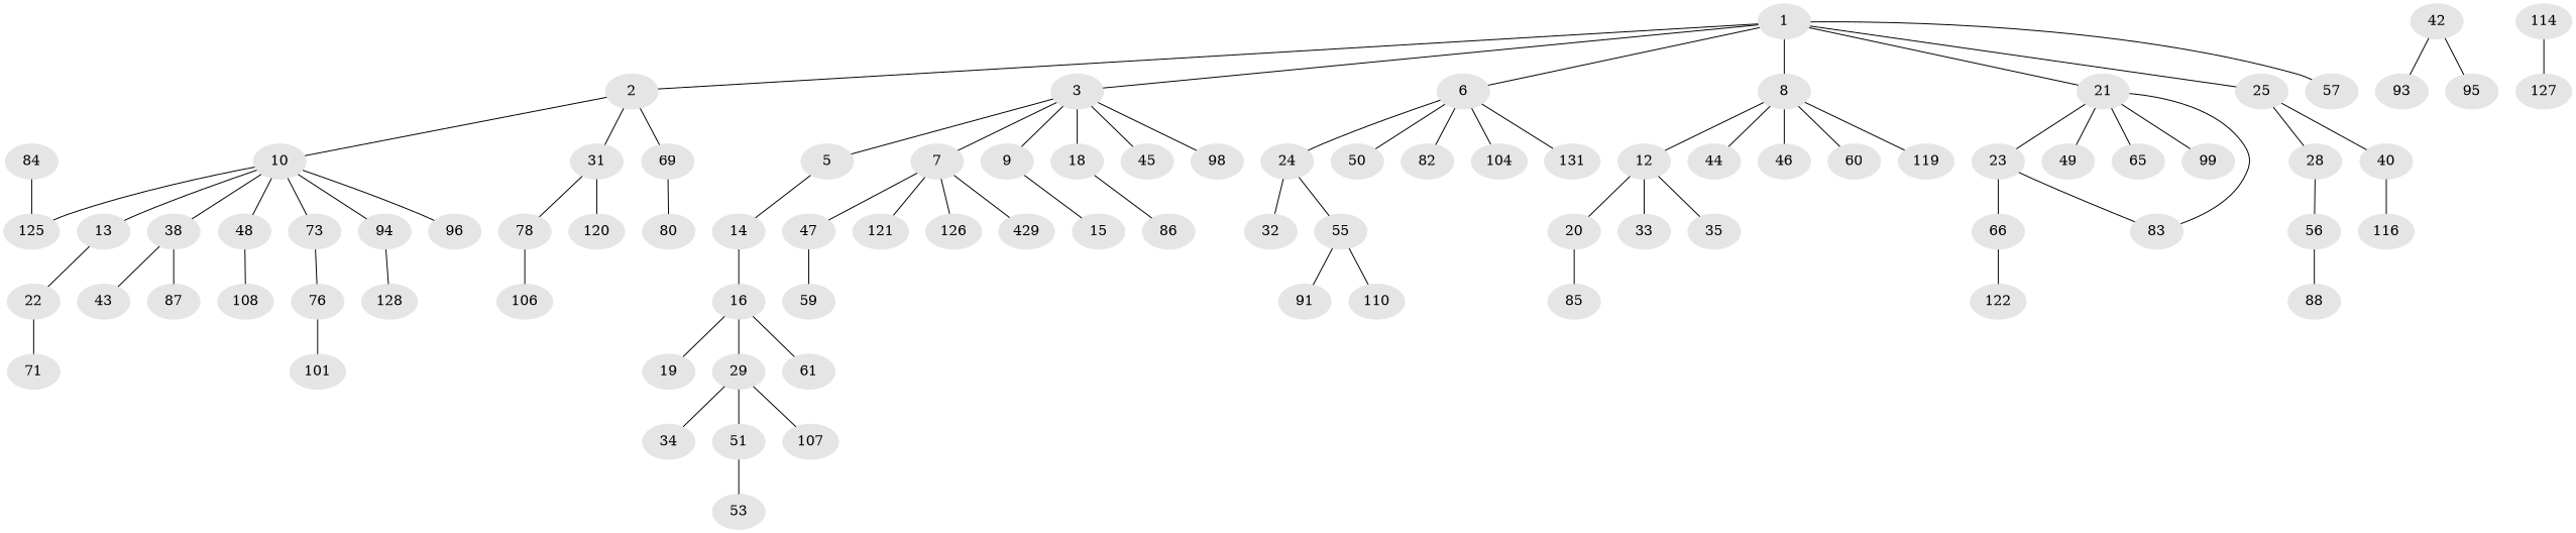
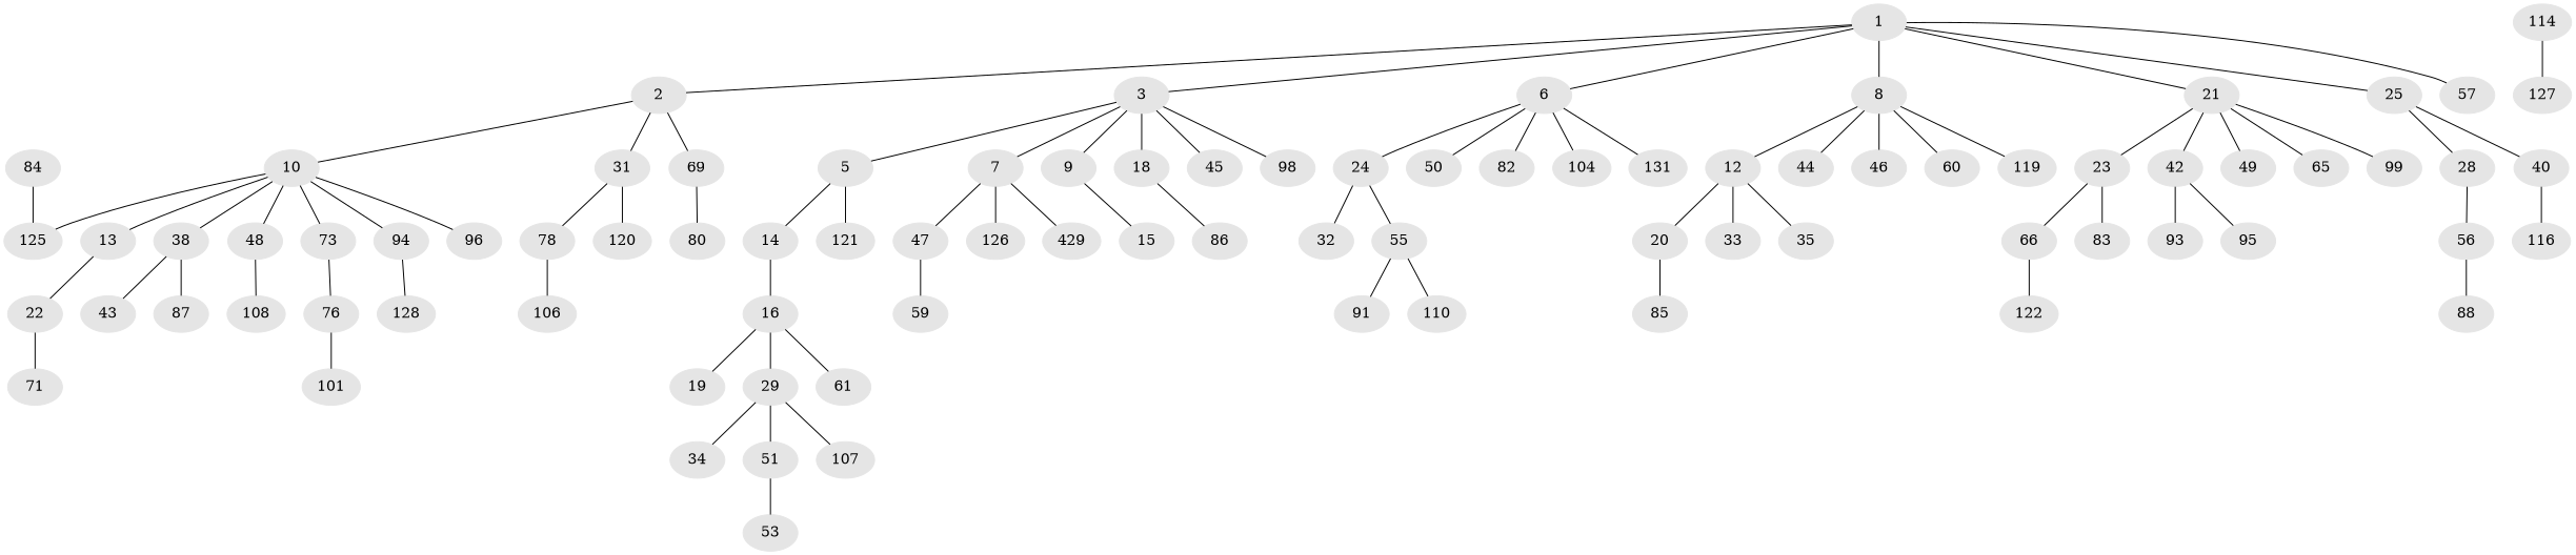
  graph {
    node [color=gray90 style=filled]
    2 [super="+52"]
    10 [super="+36"]
    31 [super="+41"]
    69 [super="+89"]
    1
    3 [super="+4"]
    6 [super="+17"]
    8 [super="+26"]
    21 [super="+37"]
    25 [super="+27"]
    57
    5
    7 [super="+11"]
    9 [super="+81"]
    18 [super="+62"]
    45
    98
    24 [super="+30"]
    50 [super="+113"]
    82
    104
    131
    12
    44 [super="+72"]
    46
    60
    119
    23 [super="+74"]
    42 [super="+64"]
    49 [super="+100"]
    65 [super="+130"]
    99
    28 [super="+97"]
    40 [super="+115"]
    13 [super="+54"]
    38 [super="+75"]
    48 [super="+118"]
    73 [super="+102"]
    94 [super="+112"]
    96
    125
    78 [super="+111"]
    120
    80
    14 [super="+105"]
    47
    121
    126
    n49 [label=429]
    15 [super="+67"]
    86
    16 [super="+39"]
    32 [super="+63"]
    55 [super="+68"]
    59
    20 [super="+79"]
    33
    35 [super="+109"]
    22 [super="+58"]
    43
    87
    108
    76 [super="+90"]
    84 [super="+92"]
    128
    85
    71 [super="+124"]
    19
    29 [super="+77"]
    61
    34
    51
    107
    66 [super="+70"]
    83
    93
    95
    122
    91
    110 [super="+123"]
    56
    116
    88 [super="+103"]
    53
    114
    127
    106
    101
    2 -- 10
    2 -- 31
    2 -- 69
    10 -- 13
    10 -- 38
    10 -- 48
    10 -- 73
    10 -- 94
    10 -- 96
    10 -- 125
    31 -- 78
    31 -- 120
    69 -- 80
    1 -- 2
    1 -- 3
    1 -- 6
    1 -- 8
    1 -- 21
    1 -- 25
    1 -- 57
    3 -- 5
    3 -- 7
    3 -- 9
    3 -- 18
    3 -- 45
    3 -- 98
    6 -- 24
    6 -- 50
    6 -- 82
    6 -- 104
    6 -- 131
    8 -- 12
    8 -- 44
    8 -- 46
    8 -- 60
    8 -- 119
    21 -- 23
-   21 -- 83
+   21 -- 42
    21 -- 49
    21 -- 65
    21 -- 99
    25 -- 28
    25 -- 40
    5 -- 14
    7 -- 47
-   7 -- 121
+   5 -- 121
    7 -- 126
    7 -- n49
    9 -- 15
    18 -- 86
    24 -- 32
    24 -- 55
    12 -- 20
    12 -- 33
    12 -- 35
    23 -- 66
    23 -- 83
    42 -- 93
    42 -- 95
    28 -- 56
    40 -- 116
    13 -- 22
    38 -- 43
    38 -- 87
    48 -- 108
    73 -- 76
    94 -- 128
    78 -- 106
    14 -- 16
    47 -- 59
    16 -- 19
    16 -- 29
    16 -- 61
    55 -- 91
    55 -- 110
    20 -- 85
    22 -- 71
    76 -- 101
    84 -- 125
    29 -- 34
    29 -- 51
    29 -- 107
    51 -- 53
    66 -- 122
    56 -- 88
    114 -- 127
  }
